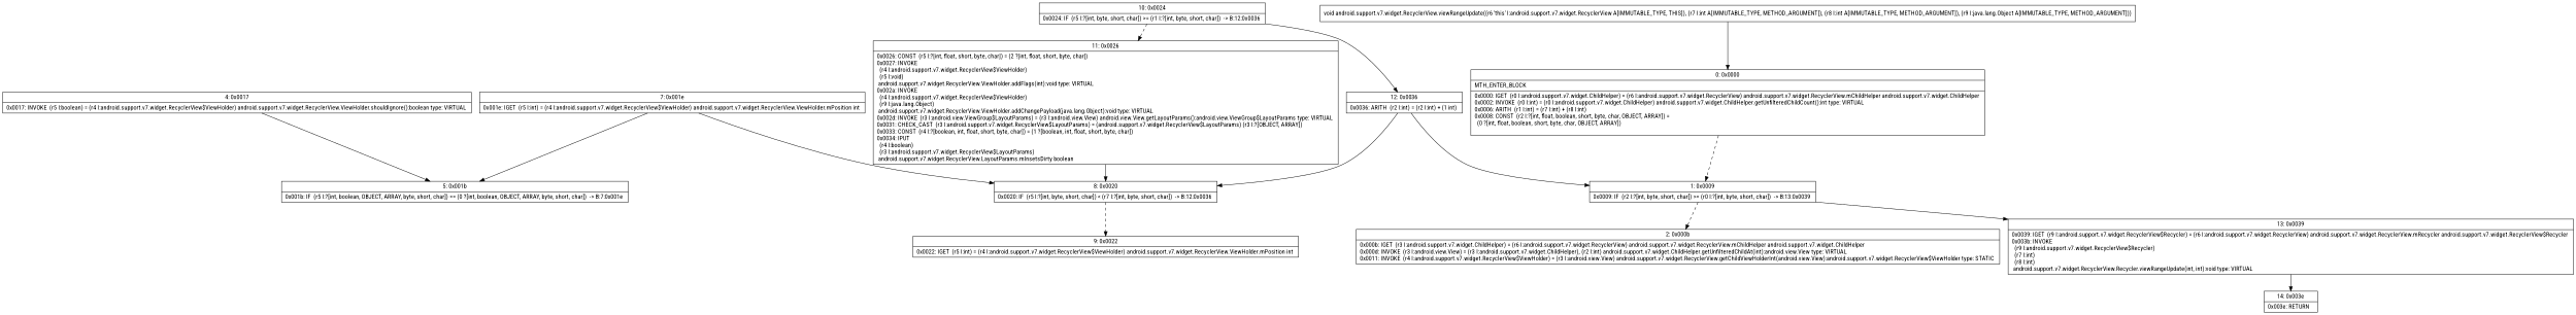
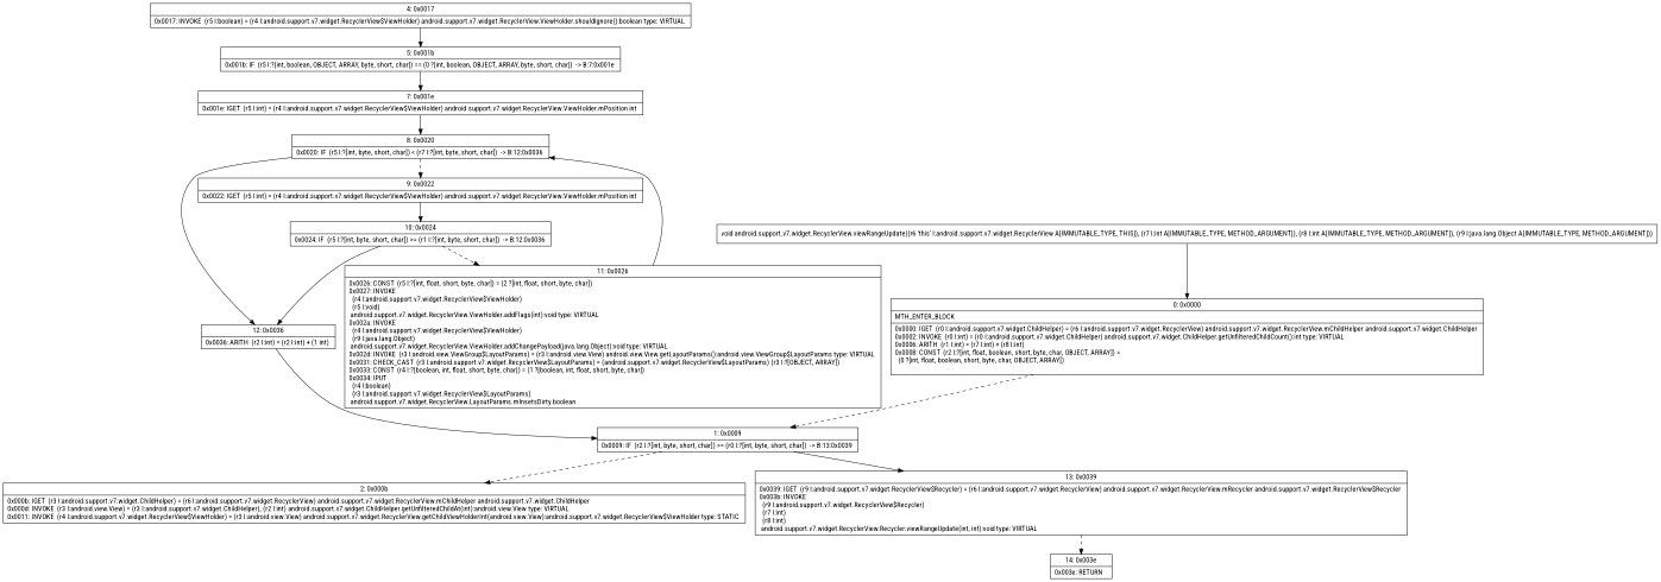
  digraph {
    fontname="Roboto Condensed"
    node [fontname="Roboto Condensed" shape=record]
    edge [fontname="Roboto Condensed"]
    n1 [label="{0\:\ 0x0000|MTH_ENTER_BLOCK\l|0x0000: IGET  (r0 I:android.support.v7.widget.ChildHelper) = (r6 I:android.support.v7.widget.RecyclerView) android.support.v7.widget.RecyclerView.mChildHelper android.support.v7.widget.ChildHelper \l0x0002: INVOKE  (r0 I:int) = (r0 I:android.support.v7.widget.ChildHelper) android.support.v7.widget.ChildHelper.getUnfilteredChildCount():int type: VIRTUAL \l0x0006: ARITH  (r1 I:int) = (r7 I:int) + (r8 I:int) \l0x0008: CONST  (r2 I:?[int, float, boolean, short, byte, char, OBJECT, ARRAY]) = \l  (0 ?[int, float, boolean, short, byte, char, OBJECT, ARRAY])\l \l}"]
    n2 [label="{1\:\ 0x0009|0x0009: IF  (r2 I:?[int, byte, short, char]) \>= (r0 I:?[int, byte, short, char])  \-\> B:13:0x0039 \l}"]
    n3 [label="{2\:\ 0x000b|0x000b: IGET  (r3 I:android.support.v7.widget.ChildHelper) = (r6 I:android.support.v7.widget.RecyclerView) android.support.v7.widget.RecyclerView.mChildHelper android.support.v7.widget.ChildHelper \l0x000d: INVOKE  (r3 I:android.view.View) = (r3 I:android.support.v7.widget.ChildHelper), (r2 I:int) android.support.v7.widget.ChildHelper.getUnfilteredChildAt(int):android.view.View type: VIRTUAL \l0x0011: INVOKE  (r4 I:android.support.v7.widget.RecyclerView$ViewHolder) = (r3 I:android.view.View) android.support.v7.widget.RecyclerView.getChildViewHolderInt(android.view.View):android.support.v7.widget.RecyclerView$ViewHolder type: STATIC \l}"]
    n4 [label="{13\:\ 0x0039|0x0039: IGET  (r9 I:android.support.v7.widget.RecyclerView$Recycler) = (r6 I:android.support.v7.widget.RecyclerView) android.support.v7.widget.RecyclerView.mRecycler android.support.v7.widget.RecyclerView$Recycler \l0x003b: INVOKE  \l  (r9 I:android.support.v7.widget.RecyclerView$Recycler)\l  (r7 I:int)\l  (r8 I:int)\l android.support.v7.widget.RecyclerView.Recycler.viewRangeUpdate(int, int):void type: VIRTUAL \l}"]
    n5 [label="{14\:\ 0x003e|0x003e: RETURN   \l}"]
    n6 [label="{4\:\ 0x0017|0x0017: INVOKE  (r5 I:boolean) = (r4 I:android.support.v7.widget.RecyclerView$ViewHolder) android.support.v7.widget.RecyclerView.ViewHolder.shouldIgnore():boolean type: VIRTUAL \l}"]
    n7 [label="{5\:\ 0x001b|0x001b: IF  (r5 I:?[int, boolean, OBJECT, ARRAY, byte, short, char]) == (0 ?[int, boolean, OBJECT, ARRAY, byte, short, char])  \-\> B:7:0x001e \l}"]
    n8 [label="{12\:\ 0x0036|0x0036: ARITH  (r2 I:int) = (r2 I:int) + (1 int) \l}"]
    n9 [label="{7\:\ 0x001e|0x001e: IGET  (r5 I:int) = (r4 I:android.support.v7.widget.RecyclerView$ViewHolder) android.support.v7.widget.RecyclerView.ViewHolder.mPosition int \l}"]
    n10 [label="{8\:\ 0x0020|0x0020: IF  (r5 I:?[int, byte, short, char]) \< (r7 I:?[int, byte, short, char])  \-\> B:12:0x0036 \l}"]
    n11 [label="{9\:\ 0x0022|0x0022: IGET  (r5 I:int) = (r4 I:android.support.v7.widget.RecyclerView$ViewHolder) android.support.v7.widget.RecyclerView.ViewHolder.mPosition int \l}"]
    n12 [label="{10\:\ 0x0024|0x0024: IF  (r5 I:?[int, byte, short, char]) \>= (r1 I:?[int, byte, short, char])  \-\> B:12:0x0036 \l}"]
    n13 [label="{11\:\ 0x0026|0x0026: CONST  (r5 I:?[int, float, short, byte, char]) = (2 ?[int, float, short, byte, char]) \l0x0027: INVOKE  \l  (r4 I:android.support.v7.widget.RecyclerView$ViewHolder)\l  (r5 I:void)\l android.support.v7.widget.RecyclerView.ViewHolder.addFlags(int):void type: VIRTUAL \l0x002a: INVOKE  \l  (r4 I:android.support.v7.widget.RecyclerView$ViewHolder)\l  (r9 I:java.lang.Object)\l android.support.v7.widget.RecyclerView.ViewHolder.addChangePayload(java.lang.Object):void type: VIRTUAL \l0x002d: INVOKE  (r3 I:android.view.ViewGroup$LayoutParams) = (r3 I:android.view.View) android.view.View.getLayoutParams():android.view.ViewGroup$LayoutParams type: VIRTUAL \l0x0031: CHECK_CAST  (r3 I:android.support.v7.widget.RecyclerView$LayoutParams) = (android.support.v7.widget.RecyclerView$LayoutParams) (r3 I:?[OBJECT, ARRAY]) \l0x0033: CONST  (r4 I:?[boolean, int, float, short, byte, char]) = (1 ?[boolean, int, float, short, byte, char]) \l0x0034: IPUT  \l  (r4 I:boolean)\l  (r3 I:android.support.v7.widget.RecyclerView$LayoutParams)\l android.support.v7.widget.RecyclerView.LayoutParams.mInsetsDirty boolean \l}"]
    n14 [label="{void android.support.v7.widget.RecyclerView.viewRangeUpdate((r6 'this' I:android.support.v7.widget.RecyclerView A[IMMUTABLE_TYPE, THIS]), (r7 I:int A[IMMUTABLE_TYPE, METHOD_ARGUMENT]), (r8 I:int A[IMMUTABLE_TYPE, METHOD_ARGUMENT]), (r9 I:java.lang.Object A[IMMUTABLE_TYPE, METHOD_ARGUMENT])) }"]
    n1 -> n2 [style=dashed]
    n2 -> n3 [style=dashed]
    n2 -> n4
-   n4 -> n5
+   n4 -> n5 [style=dashed]
    n6 -> n7
-   n9 -> n7
+   n7 -> n9
    n8 -> n2
    n9 -> n10
-   n8 -> n10
+   n10 -> n8
    n10 -> n11 [style=dashed]
+   n11 -> n12
    n12 -> n8
    n12 -> n13 [style=dashed]
    n13 -> n10
    n14 -> n1
  }
